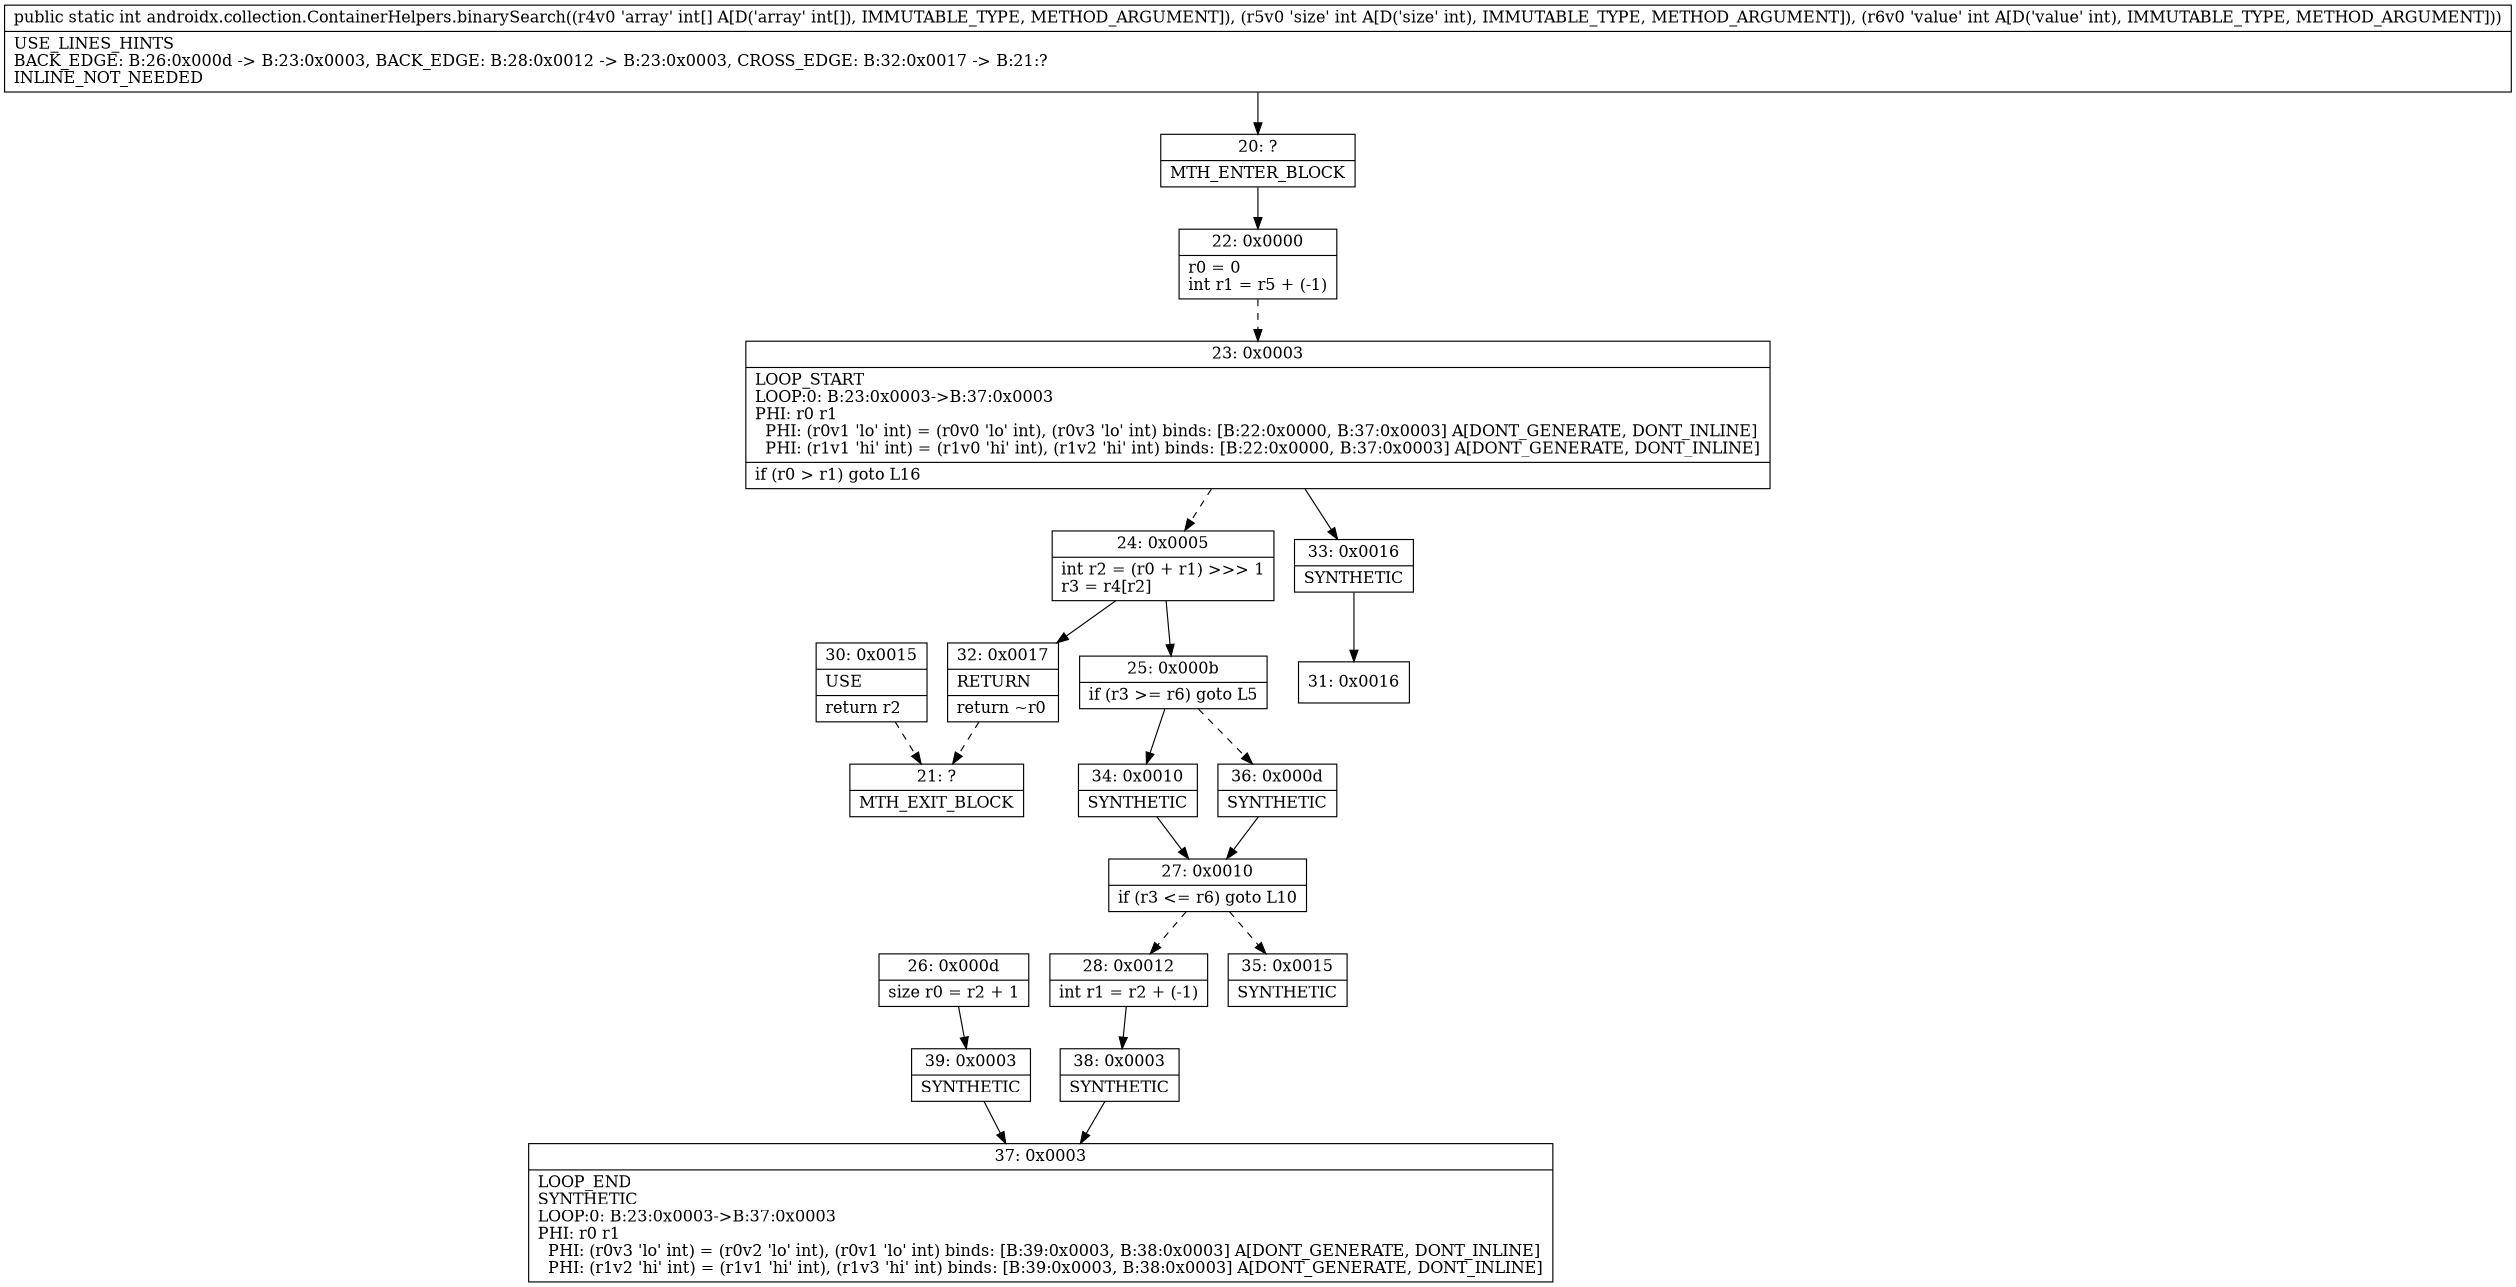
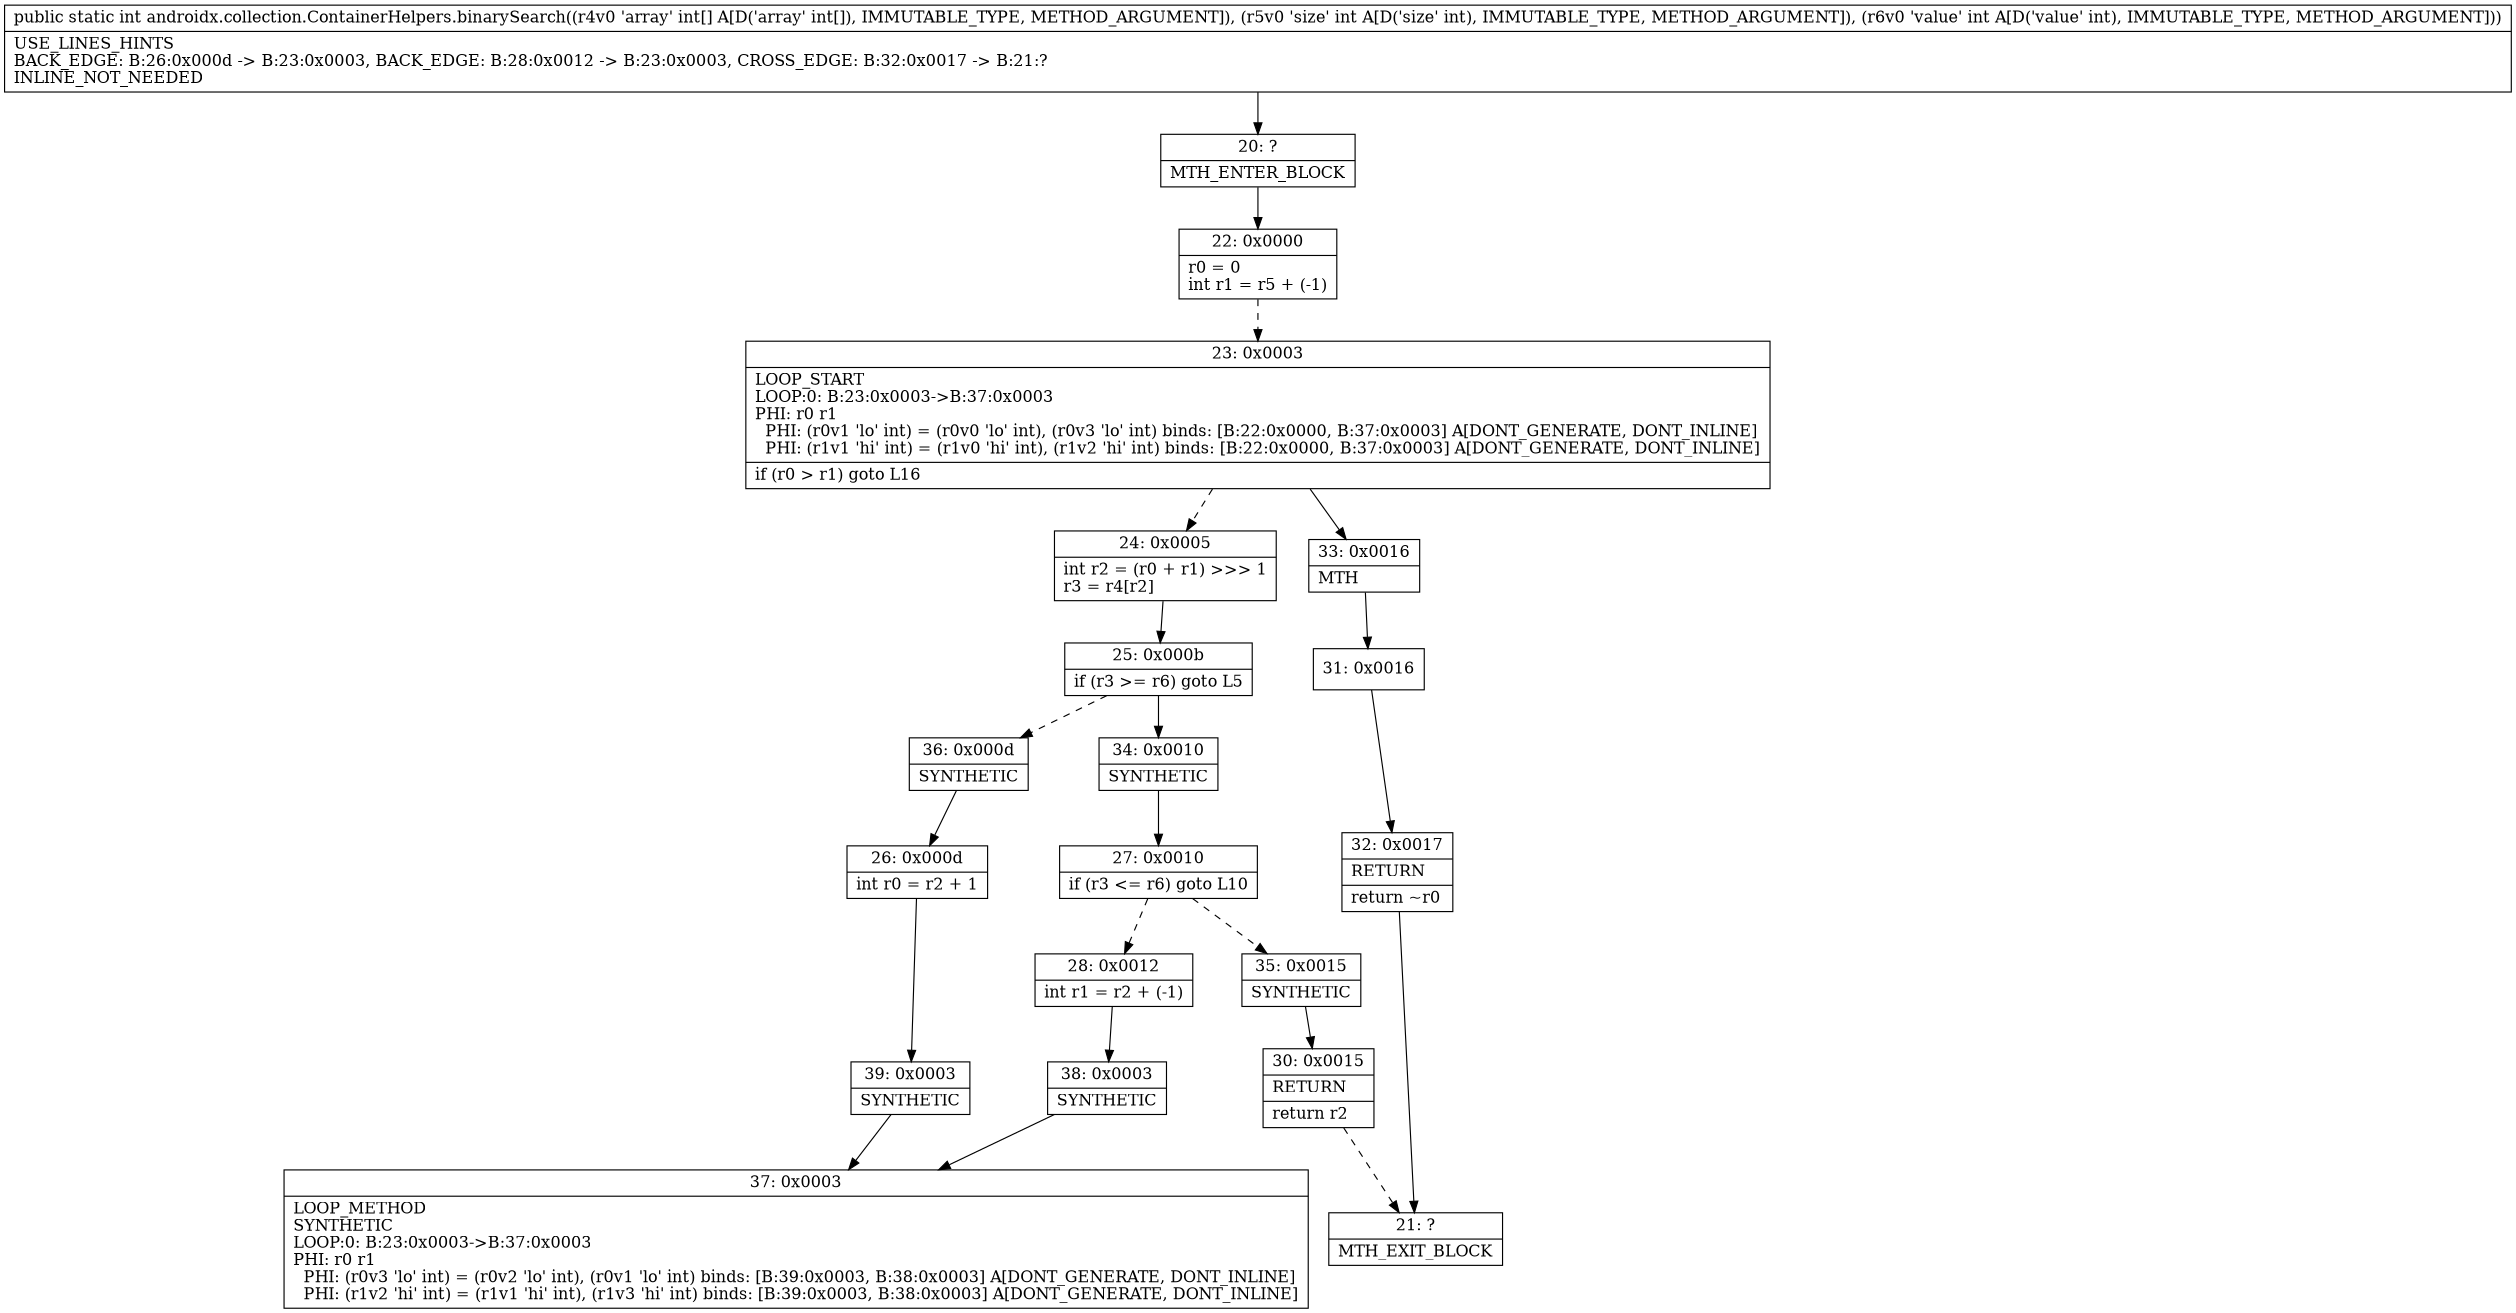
  digraph {
    node [shape=record]
    n1 [label="{20\:\ ?|MTH_ENTER_BLOCK\l}"]
    n2 [label="{22\:\ 0x0000|r0 = 0\lint r1 = r5 + (\-1)\l}"]
    n3 [label="{23\:\ 0x0003|LOOP_START\lLOOP:0: B:23:0x0003\-\>B:37:0x0003\lPHI: r0 r1 \l  PHI: (r0v1 'lo' int) = (r0v0 'lo' int), (r0v3 'lo' int) binds: [B:22:0x0000, B:37:0x0003] A[DONT_GENERATE, DONT_INLINE]\l  PHI: (r1v1 'hi' int) = (r1v0 'hi' int), (r1v2 'hi' int) binds: [B:22:0x0000, B:37:0x0003] A[DONT_GENERATE, DONT_INLINE]\l|if (r0 \> r1) goto L16\l}"]
    n4 [label="{24\:\ 0x0005|int r2 = (r0 + r1) \>\>\> 1\lr3 = r4[r2]\l}"]
-   n5 [label="{33\:\ 0x0016|SYNTHETIC\l}"]
+   n5 [label="{33\:\ 0x0016|MTH\l}"]
    n6 [label="{25\:\ 0x000b|if (r3 \>= r6) goto L5\l}"]
    n7 [label="{31\:\ 0x0016}"]
    n8 [label="{34\:\ 0x0010|SYNTHETIC\l}"]
    n9 [label="{36\:\ 0x000d|SYNTHETIC\l}"]
    n10 [label="{27\:\ 0x0010|if (r3 \<= r6) goto L10\l}"]
-   n11 [label="{26\:\ 0x000d|size r0 = r2 + 1\l}"]
+   n11 [label="{26\:\ 0x000d|int r0 = r2 + 1\l}"]
    n12 [label="{28\:\ 0x0012|int r1 = r2 + (\-1)\l}"]
    n13 [label="{35\:\ 0x0015|SYNTHETIC\l}"]
    n14 [label="{38\:\ 0x0003|SYNTHETIC\l}"]
-   n15 [label="{30\:\ 0x0015|USE\l|return r2\l}"]
-   n16 [label="{37\:\ 0x0003|LOOP_END\lSYNTHETIC\lLOOP:0: B:23:0x0003\-\>B:37:0x0003\lPHI: r0 r1 \l  PHI: (r0v3 'lo' int) = (r0v2 'lo' int), (r0v1 'lo' int) binds: [B:39:0x0003, B:38:0x0003] A[DONT_GENERATE, DONT_INLINE]\l  PHI: (r1v2 'hi' int) = (r1v1 'hi' int), (r1v3 'hi' int) binds: [B:39:0x0003, B:38:0x0003] A[DONT_GENERATE, DONT_INLINE]\l}"]
+   n15 [label="{30\:\ 0x0015|RETURN\l|return r2\l}"]
+   n16 [label="{37\:\ 0x0003|LOOP_METHOD\lSYNTHETIC\lLOOP:0: B:23:0x0003\-\>B:37:0x0003\lPHI: r0 r1 \l  PHI: (r0v3 'lo' int) = (r0v2 'lo' int), (r0v1 'lo' int) binds: [B:39:0x0003, B:38:0x0003] A[DONT_GENERATE, DONT_INLINE]\l  PHI: (r1v2 'hi' int) = (r1v1 'hi' int), (r1v3 'hi' int) binds: [B:39:0x0003, B:38:0x0003] A[DONT_GENERATE, DONT_INLINE]\l}"]
    n17 [label="{21\:\ ?|MTH_EXIT_BLOCK\l}"]
    n18 [label="{39\:\ 0x0003|SYNTHETIC\l}"]
    n19 [label="{32\:\ 0x0017|RETURN\l|return ~r0\l}"]
    n20 [label="{public static int androidx.collection.ContainerHelpers.binarySearch((r4v0 'array' int[] A[D('array' int[]), IMMUTABLE_TYPE, METHOD_ARGUMENT]), (r5v0 'size' int A[D('size' int), IMMUTABLE_TYPE, METHOD_ARGUMENT]), (r6v0 'value' int A[D('value' int), IMMUTABLE_TYPE, METHOD_ARGUMENT]))  | USE_LINES_HINTS\lBACK_EDGE: B:26:0x000d \-\> B:23:0x0003, BACK_EDGE: B:28:0x0012 \-\> B:23:0x0003, CROSS_EDGE: B:32:0x0017 \-\> B:21:?\lINLINE_NOT_NEEDED\l}"]
    n1 -> n2
    n2 -> n3 [style=dashed]
    n3 -> n4 [style=dashed]
    n3 -> n5
    n4 -> n6
    n5 -> n7
    n6 -> n8
    n6 -> n9 [style=dashed]
-   n4 -> n19
+   n7 -> n19
    n8 -> n10
-   n9 -> n10
+   n9 -> n11
    n10 -> n12 [style=dashed]
    n10 -> n13 [style=dashed]
    n11 -> n18
    n12 -> n14
+   n13 -> n15
    n14 -> n16
    n15 -> n17 [style=dashed]
    n18 -> n16
-   n19 -> n17 [style=dashed]
+   n19 -> n17
    n20 -> n1
  }
